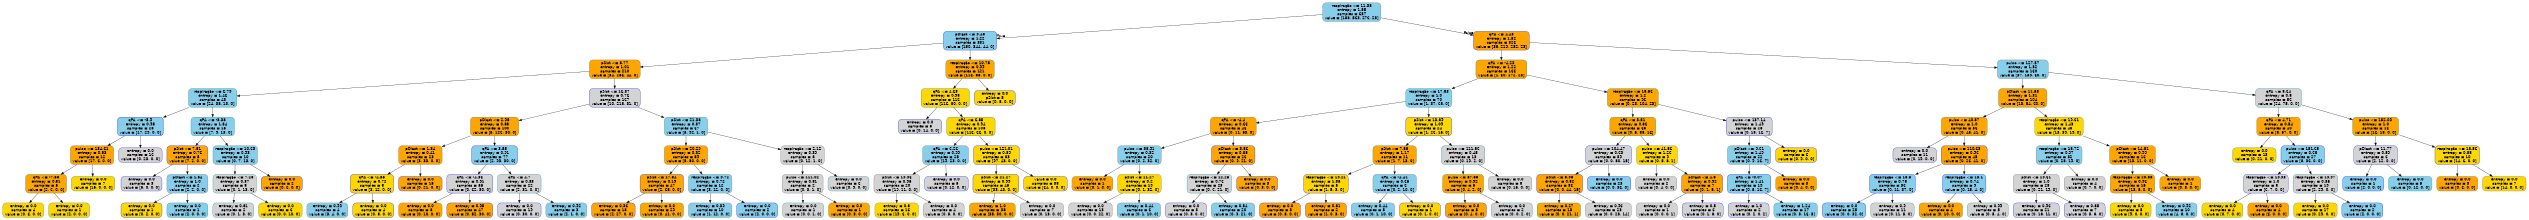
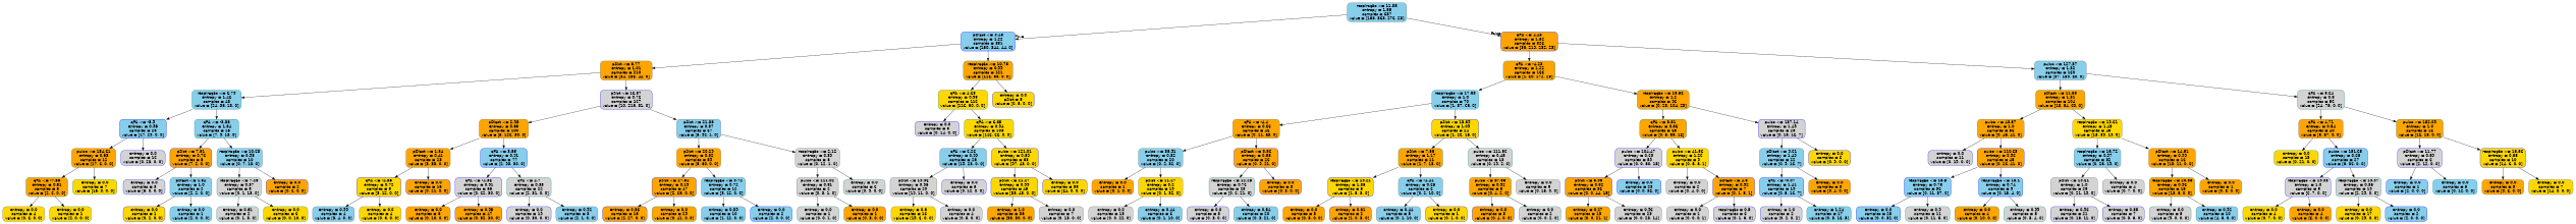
  digraph {
    fontname="DejaVu Sans"
    node [color=blue fillcolor=orange fontname="DejaVu Sans" shape=box style="filled, rounded"]
    edge [fontname="DejaVu Sans"]
    n1 [color=gray40 fillcolor=skyblue label="respiração <= 11.38\nentropy = 1.55\nsamples = 657\nvalue = [188, 563, 276, 23]"]
    n2 [fillcolor=skyblue label="pDiast <= 9.48\nentropy = 1.22\nsamples = 331\nvalue = [150, 344, 44, 0]"]
    n3 [label="qPA <= 4.43\nentropy = 1.52\nsamples = 326\nvalue = [38, 219, 232, 23]"]
    n4 [color=gray40 label="pSist <= 8.77\nentropy = 1.01\nsamples = 210\nvalue = [34, 256, 44, 0]"]
    n5 [color=teal label="respiração <= 10.78\nentropy = 0.99\nsamples = 121\nvalue = [116, 88, 0, 0]"]
    n6 [color=teal label="qPA <= -4.23\nentropy = 1.22\nsamples = 166\nvalue = [1, 60, 172, 23]"]
    n7 [color=gray40 fillcolor=skyblue label="pulso <= 127.57\nentropy = 1.32\nsamples = 160\nvalue = [37, 159, 60, 0]"]
    n8 [color=teal fillcolor=skyblue label="respiração <= 6.79\nentropy = 1.46\nsamples = 43\nvalue = [24, 38, 13, 0]"]
    n9 [fillcolor=lightgrey label="pSist <= 16.37\nentropy = 0.76\nsamples = 167\nvalue = [10, 218, 31, 0]"]
    n10 [color=teal fillcolor=gold label="qPA <= 4.63\nentropy = 0.98\nsamples = 116\nvalue = [116, 80, 0, 0]"]
    n11 [fillcolor=gold label="entropy = 0.0\npSist = 5\nvalue = [0, 8, 0, 0]"]
    n12 [fillcolor=skyblue label="qPA <= -5.9\nentropy = 0.95\nsamples = 28\nvalue = [17, 29, 0, 0]"]
    n13 [color=teal fillcolor=skyblue label="qPA <= -3.38\nentropy = 1.54\nsamples = 15\nvalue = [7, 9, 13, 0]"]
    n14 [color=gray40 label="pDiast <= 2.95\nentropy = 0.88\nsamples = 100\nvalue = [5, 126, 30, 0]"]
    n15 [color=gray40 fillcolor=skyblue label="pSist <= 21.38\nentropy = 0.37\nsamples = 67\nvalue = [5, 92, 1, 0]"]
    n16 [color=gray40 label="pulso <= 134.61\nentropy = 0.83\nsamples = 12\nvalue = [17, 6, 0, 0]"]
    n17 [fillcolor=lightgrey label="entropy = 0.0\nsamples = 16\nvalue = [0, 23, 0, 0]"]
    n18 [label="pSist <= 7.81\nentropy = 0.76\nsamples = 5\nvalue = [7, 2, 0, 0]"]
    n19 [color=gray40 fillcolor=skyblue label="respiração <= 10.63\nentropy = 0.93\nsamples = 10\nvalue = [0, 7, 13, 0]"]
    n20 [color=teal label="qPA <= -7.58\nentropy = 0.81\nsamples = 5\nvalue = [2, 6, 0, 0]"]
    n21 [color=teal fillcolor=gold label="entropy = 0.0\nsamples = 7\nvalue = [15, 0, 0, 0]"]
    n22 [color=gray40 fillcolor=gold label="entropy = 0.0\nsamples = 4\nvalue = [0, 6, 0, 0]"]
    n23 [color=teal fillcolor=gold label="entropy = 0.0\nsamples = 1\nvalue = [2, 0, 0, 0]"]
    n24 [fillcolor=lightgrey label="entropy = 0.0\nsamples = 3\nvalue = [5, 0, 0, 0]"]
    n25 [color=gray40 fillcolor=skyblue label="pDiast <= 1.54\nentropy = 1.0\nsamples = 2\nvalue = [2, 2, 0, 0]"]
    n26 [color=teal fillcolor=lightgrey label="respiração <= 7.28\nentropy = 0.37\nsamples = 8\nvalue = [0, 1, 13, 0]"]
    n27 [label="entropy = 0.0\nsamples = 2\nvalue = [0, 6, 0, 0]"]
    n28 [fillcolor=gold label="entropy = 0.0\nsamples = 1\nvalue = [0, 2, 0, 0]"]
    n29 [color=teal fillcolor=skyblue label="entropy = 0.0\nsamples = 1\nvalue = [2, 0, 0, 0]"]
    n30 [color=teal fillcolor=lightgrey label="entropy = 0.81\nsamples = 2\nvalue = [0, 1, 3, 0]"]
    n31 [color=teal fillcolor=gold label="entropy = 0.0\nsamples = 6\nvalue = [0, 0, 10, 0]"]
    n32 [color=gray40 label="pDiast <= 1.84\nentropy = 0.41\nsamples = 23\nvalue = [3, 33, 0, 0]"]
    n33 [fillcolor=skyblue label="qPA <= 3.55\nentropy = 0.91\nsamples = 77\nvalue = [2, 93, 30, 0]"]
    n34 [color=gray40 label="pSist <= 20.29\nentropy = 0.32\nsamples = 59\nvalue = [5, 80, 0, 0]"]
    n35 [color=gray40 fillcolor=lightgrey label="respiração <= 2.12\nentropy = 0.39\nsamples = 8\nvalue = [0, 12, 1, 0]"]
    n36 [fillcolor=gold label="qPA <= -4.55\nentropy = 0.72\nsamples = 8\nvalue = [3, 12, 0, 0]"]
    n37 [label="entropy = 0.0\nsamples = 15\nvalue = [0, 21, 0, 0]"]
    n38 [fillcolor=lightgrey label="qPA <= -4.36\nentropy = 0.91\nsamples = 55\nvalue = [0, 62, 30, 0]"]
    n39 [color=teal fillcolor=lightgrey label="qPA <= 4.7\nentropy = 0.33\nsamples = 22\nvalue = [2, 31, 0, 0]"]
    n40 [color=gray40 fillcolor=skyblue label="entropy = 0.99\nsamples = 4\nvalue = [3, 4, 0, 0]"]
-   n41 [fillcolor=gold label="entropy = 0.0\nsamples = 4\nvalue = [0, 8, 0, 0]"]
+   n41 [color=gray40 fillcolor=gold label="entropy = 0.0\nsamples = 4\nvalue = [0, 8, 0, 0]"]
    n42 [color=gray40 label="entropy = 0.0\nsamples = 8\nvalue = [0, 10, 0, 0]"]
    n43 [label="entropy = 0.95\nsamples = 47\nvalue = [0, 52, 30, 0]"]
    n44 [fillcolor=lightgrey label="entropy = 0.0\nsamples = 19\nvalue = [0, 30, 0, 0]"]
    n45 [color=gray40 fillcolor=skyblue label="entropy = 0.92\nsamples = 3\nvalue = [2, 1, 0, 0]"]
    n46 [label="pSist <= 17.84\nentropy = 0.19\nsamples = 47\nvalue = [2, 68, 0, 0]"]
    n47 [color=gray40 fillcolor=skyblue label="respiração <= 9.72\nentropy = 0.72\nsamples = 12\nvalue = [3, 12, 0, 0]"]
    n48 [color=gray40 fillcolor=lightgrey label="pulso <= 111.02\nentropy = 0.81\nsamples = 2\nvalue = [0, 3, 1, 0]"]
    n49 [color=teal fillcolor=lightgrey label="entropy = 0.0\nsamples = 6\nvalue = [0, 9, 0, 0]"]
    n50 [label="entropy = 0.36\nsamples = 18\nvalue = [2, 27, 0, 0]"]
    n51 [color=teal label="entropy = 0.0\nsamples = 29\nvalue = [0, 41, 0, 0]"]
    n52 [color=gray40 fillcolor=skyblue label="entropy = 0.39\nsamples = 10\nvalue = [1, 12, 0, 0]"]
    n53 [fillcolor=skyblue label="entropy = 0.0\nsamples = 2\nvalue = [2, 0, 0, 0]"]
    n54 [color=teal fillcolor=lightgrey label="entropy = 0.0\nsamples = 1\nvalue = [0, 0, 1, 0]"]
    n55 [color=teal label="entropy = 0.0\nsamples = 1\nvalue = [0, 3, 0, 0]"]
    n56 [fillcolor=lightgrey label="entropy = 0.0\nsamples = 8\nvalue = [0, 14, 0, 0]"]
    n57 [color=teal fillcolor=gold label="qPA <= 6.85\nentropy = 0.94\nsamples = 108\nvalue = [116, 66, 0, 0]"]
    n58 [color=gray40 fillcolor=skyblue label="qPA <= 6.26\nentropy = 0.99\nsamples = 25\nvalue = [19, 23, 0, 0]"]
    n59 [fillcolor=gold label="pulso <= 121.01\nentropy = 0.89\nsamples = 83\nvalue = [97, 43, 0, 0]"]
    n60 [color=gray40 fillcolor=lightgrey label="pSist <= 19.96\nentropy = 0.95\nsamples = 20\nvalue = [19, 11, 0, 0]"]
    n61 [fillcolor=lightgrey label="entropy = 0.0\nsamples = 5\nvalue = [0, 12, 0, 0]"]
    n62 [fillcolor=gold label="pSist <= 21.27\nentropy = 0.99\nsamples = 45\nvalue = [33, 43, 0, 0]"]
-   n63 [fillcolor=gold label="value = 0.0\nsamples = 38\nvalue = [64, 0, 0, 0]"]
+   n63 [fillcolor=gold label="entropy = 0.0\nsamples = 38\nvalue = [64, 0, 0, 0]"]
    n64 [color=gray40 fillcolor=gold label="entropy = 0.8\nsamples = 16\nvalue = [19, 6, 0, 0]"]
    n65 [color=gray40 fillcolor=lightgrey label="entropy = 0.0\nsamples = 4\nvalue = [0, 5, 0, 0]"]
    n66 [color=teal label="entropy = 1.0\nsamples = 38\nvalue = [33, 30, 0, 0]"]
    n67 [color=gray40 fillcolor=lightgrey label="entropy = 0.0\nsamples = 7\nvalue = [0, 13, 0, 0]"]
    n68 [color=teal fillcolor=skyblue label="respiração <= 17.83\nentropy = 1.0\nsamples = 70\nvalue = [1, 37, 68, 0]"]
    n69 [color=teal label="respiração <= 18.56\nentropy = 1.2\nsamples = 96\nvalue = [0, 23, 104, 23]"]
    n70 [color=teal label="pDiast <= 11.53\nentropy = 1.31\nsamples = 104\nvalue = [13, 84, 60, 0]"]
    n71 [color=teal fillcolor=lightgrey label="qPA <= 8.64\nentropy = 0.8\nsamples = 56\nvalue = [24, 75, 0, 0]"]
    n72 [color=gray40 label="qPA <= -4.4\nentropy = 0.66\nsamples = 46\nvalue = [0, 11, 53, 0]"]
    n73 [fillcolor=gold label="pSist <= 13.89\nentropy = 1.09\nsamples = 24\nvalue = [1, 26, 15, 0]"]
    n74 [color=teal label="qPA <= 3.51\nentropy = 0.86\nsamples = 68\nvalue = [0, 5, 88, 16]"]
    n75 [fillcolor=lightgrey label="pulso <= 137.14\nentropy = 1.49\nsamples = 28\nvalue = [0, 18, 16, 7]"]
    n76 [color=gray40 fillcolor=skyblue label="pulso <= 38.91\nentropy = 0.32\nsamples = 20\nvalue = [0, 2, 32, 0]"]
    n77 [label="pDiast <= 3.56\nentropy = 0.88\nsamples = 26\nvalue = [0, 9, 21, 0]"]
    n78 [color=teal label="pSist <= 7.88\nentropy = 1.17\nsamples = 11\nvalue = [1, 7, 13, 0]"]
    n79 [color=teal fillcolor=lightgrey label="pulso <= 111.86\nentropy = 0.45\nsamples = 13\nvalue = [0, 19, 2, 0]"]
    n80 [color=gray40 label="entropy = 0.0\nsamples = 1\nvalue = [0, 1, 0, 0]"]
    n81 [color=gray40 fillcolor=gold label="pSist <= 11.27\nentropy = 0.2\nsamples = 19\nvalue = [0, 1, 32, 0]"]
    n82 [color=teal fillcolor=lightgrey label="respiração <= 12.25\nentropy = 0.76\nsamples = 23\nvalue = [0, 6, 21, 0]"]
    n83 [label="entropy = 0.0\nsamples = 3\nvalue = [0, 3, 0, 0]"]
    n84 [color=gray40 fillcolor=lightgrey label="entropy = 0.0\nsamples = 13\nvalue = [0, 0, 22, 0]"]
    n85 [color=gray40 fillcolor=skyblue label="entropy = 0.44\nsamples = 6\nvalue = [0, 1, 10, 0]"]
    n86 [fillcolor=lightgrey label="entropy = 0.0\nsamples = 3\nvalue = [0, 3, 0, 0]"]
    n87 [color=gray40 fillcolor=skyblue label="entropy = 0.54\nsamples = 20\nvalue = [0, 3, 21, 0]"]
    n88 [fillcolor=gold label="respiração <= 19.21\nentropy = 1.35\nsamples = 5\nvalue = [1, 5, 3, 0]"]
    n89 [color=gray40 fillcolor=skyblue label="qPA <= -4.41\nentropy = 0.65\nsamples = 6\nvalue = [0, 2, 10, 0]"]
    n90 [color=teal label="pulso <= 57.88\nentropy = 0.92\nsamples = 5\nvalue = [0, 4, 2, 0]"]
    n91 [color=gray40 fillcolor=lightgrey label="entropy = 0.0\nsamples = 8\nvalue = [0, 15, 0, 0]"]
-   n92 [label="entropy = 0.0\nsamples = 3\nvalue = [0, 5, 0, 0]"]
+   n92 [color=gray40 label="entropy = 0.0\nsamples = 3\nvalue = [0, 5, 0, 0]"]
    n93 [label="entropy = 0.81\nsamples = 2\nvalue = [1, 0, 3, 0]"]
    n94 [color=gray40 fillcolor=skyblue label="entropy = 0.44\nsamples = 5\nvalue = [0, 1, 10, 0]"]
    n95 [fillcolor=gold label="entropy = 0.0\nsamples = 1\nvalue = [0, 1, 0, 0]"]
    n96 [label="entropy = 0.0\nsamples = 3\nvalue = [0, 4, 0, 0]"]
    n97 [color=teal fillcolor=lightgrey label="entropy = 0.0\nsamples = 2\nvalue = [0, 0, 2, 0]"]
    n98 [fillcolor=lightgrey label="pulso <= 104.47\nentropy = 0.63\nsamples = 59\nvalue = [0, 0, 80, 15]"]
    n99 [color=gray40 fillcolor=gold label="pulso <= 41.56\nentropy = 1.26\nsamples = 9\nvalue = [0, 5, 8, 1]"]
    n100 [color=gray40 fillcolor=skyblue label="pDiast <= 9.61\nentropy = 1.49\nsamples = 22\nvalue = [0, 9, 16, 7]"]
    n101 [fillcolor=gold label="entropy = 0.0\nsamples = 6\nvalue = [0, 9, 0, 0]"]
    n102 [label="pSist <= 8.98\nentropy = 0.82\nsamples = 36\nvalue = [0, 0, 44, 15]"]
    n103 [fillcolor=skyblue label="entropy = 0.0\nsamples = 23\nvalue = [0, 0, 36, 0]"]
    n104 [color=gray40 fillcolor=lightgrey label="entropy = 0.0\nsamples = 2\nvalue = [0, 4, 0, 0]"]
    n105 [label="pDiast <= 4.8\nentropy = 0.92\nsamples = 7\nvalue = [0, 1, 8, 1]"]
    n106 [color=teal label="entropy = 0.27\nsamples = 13\nvalue = [0, 0, 21, 1]"]
    n107 [color=gray40 fillcolor=lightgrey label="entropy = 0.96\nsamples = 23\nvalue = [0, 0, 23, 14]"]
    n108 [color=gray40 fillcolor=lightgrey label="entropy = 0.0\nsamples = 1\nvalue = [0, 0, 0, 1]"]
-   n109 [fillcolor=lightgrey label="entropy = 0.5\nsamples = 6\nvalue = [0, 1, 8, 0]"]
+   n109 [fillcolor=lightgrey label="respiração = 0.5\nsamples = 6\nvalue = [0, 1, 8, 0]"]
    n110 [fillcolor=skyblue label="qPA <= -0.07\nentropy = 1.41\nsamples = 19\nvalue = [0, 5, 16, 7]"]
    n111 [color=gray40 label="entropy = 0.0\nsamples = 3\nvalue = [0, 4, 0, 0]"]
    n112 [fillcolor=lightgrey label="entropy = 1.0\nsamples = 2\nvalue = [0, 2, 0, 2]"]
    n113 [color=teal fillcolor=skyblue label="entropy = 1.24\nsamples = 17\nvalue = [0, 3, 16, 5]"]
    n114 [color=gray40 label="pulso <= 40.87\nentropy = 1.0\nsamples = 56\nvalue = [0, 45, 41, 0]"]
    n115 [color=gray40 fillcolor=gold label="respiração <= 19.61\nentropy = 1.43\nsamples = 48\nvalue = [13, 39, 19, 0]"]
    n116 [color=gray40 label="qPA <= 4.71\nentropy = 0.54\nsamples = 40\nvalue = [8, 57, 0, 0]"]
    n117 [color=teal label="pulso <= 152.09\nentropy = 1.0\nsamples = 16\nvalue = [16, 18, 0, 0]"]
    n118 [fillcolor=lightgrey label="entropy = 0.0\nsamples = 11\nvalue = [0, 19, 0, 0]"]
    n119 [label="pulso <= 110.63\nentropy = 0.96\nsamples = 45\nvalue = [0, 26, 41, 0]"]
    n120 [color=gray40 fillcolor=skyblue label="respiração <= 18.72\nentropy = 0.97\nsamples = 32\nvalue = [0, 28, 19, 0]"]
    n121 [color=gray40 label="pDiast <= 14.81\nentropy = 0.99\nsamples = 16\nvalue = [13, 11, 0, 0]"]
    n122 [fillcolor=skyblue label="respiração <= 18.5\nentropy = 0.78\nsamples = 36\nvalue = [0, 11, 37, 0]"]
    n123 [fillcolor=skyblue label="respiração <= 13.1\nentropy = 0.74\nsamples = 9\nvalue = [0, 15, 4, 0]"]
    n124 [fillcolor=skyblue label="entropy = 0.0\nsamples = 25\nvalue = [0, 0, 32, 0]"]
    n125 [color=teal fillcolor=lightgrey label="entropy = 0.9\nsamples = 11\nvalue = [0, 11, 5, 0]"]
    n126 [color=teal label="entropy = 0.0\nsamples = 4\nvalue = [0, 10, 0, 0]"]
    n127 [color=teal fillcolor=lightgrey label="entropy = 0.99\nsamples = 5\nvalue = [0, 5, 4, 0]"]
    n128 [color=gray40 fillcolor=lightgrey label="pSist <= 19.61\nentropy = 1.0\nsamples = 28\nvalue = [0, 21, 19, 0]"]
    n129 [color=gray40 fillcolor=lightgrey label="entropy = 0.0\nsamples = 4\nvalue = [0, 7, 0, 0]"]
    n130 [color=teal label="respiração <= 20.38\nentropy = 0.96\nsamples = 15\nvalue = [13, 8, 0, 0]"]
    n131 [color=gray40 label="entropy = 0.0\nsamples = 1\nvalue = [0, 3, 0, 0]"]
    n132 [fillcolor=lightgrey label="entropy = 0.96\nsamples = 21\nvalue = [0, 18, 11, 0]"]
    n133 [fillcolor=lightgrey label="entropy = 0.85\nsamples = 7\nvalue = [0, 3, 8, 0]"]
-   n134 [color=teal fillcolor=gold label="entropy = 0.0\nsamples = 5\nvalue = [9, 0, 0, 0]"]
+   n134 [color=teal fillcolor=lightgrey label="entropy = 0.0\nsamples = 5\nvalue = [9, 0, 0, 0]"]
    n135 [color=gray40 fillcolor=skyblue label="entropy = 0.92\nsamples = 10\nvalue = [4, 8, 0, 0]"]
    n136 [color=teal fillcolor=gold label="entropy = 0.0\nsamples = 13\nvalue = [0, 21, 0, 0]"]
    n137 [fillcolor=skyblue label="pulso <= 151.65\nentropy = 0.68\nsamples = 27\nvalue = [8, 36, 0, 0]"]
    n138 [fillcolor=lightgrey label="pDiast <= 11.77\nentropy = 0.59\nsamples = 6\nvalue = [2, 12, 0, 0]"]
    n139 [fillcolor=gold label="respiração <= 18.56\nentropy = 0.88\nsamples = 10\nvalue = [14, 6, 0, 0]"]
    n140 [fillcolor=lightgrey label="respiração <= 19.93\nentropy = 1.0\nsamples = 8\nvalue = [6, 7, 0, 0]"]
    n141 [color=teal fillcolor=lightgrey label="respiração <= 19.97\nentropy = 0.35\nsamples = 19\nvalue = [2, 29, 0, 0]"]
    n142 [color=teal fillcolor=gold label="entropy = 0.0\nsamples = 4\nvalue = [0, 7, 0, 0]"]
    n143 [color=gray40 label="entropy = 0.0\nsamples = 4\nvalue = [6, 0, 0, 0]"]
    n144 [color=gray40 fillcolor=gold label="entropy = 0.0\nsamples = 17\nvalue = [0, 29, 0, 0]"]
    n145 [fillcolor=skyblue label="entropy = 0.0\nsamples = 2\nvalue = [2, 0, 0, 0]"]
    n146 [fillcolor=skyblue label="entropy = 0.0\nsamples = 1\nvalue = [2, 0, 0, 0]"]
    n147 [color=teal fillcolor=skyblue label="entropy = 0.0\nsamples = 5\nvalue = [0, 12, 0, 0]"]
    n148 [color=gray40 label="entropy = 0.0\nsamples = 3\nvalue = [0, 6, 0, 0]"]
    n149 [color=gray40 fillcolor=gold label="entropy = 0.0\nsamples = 7\nvalue = [14, 0, 0, 0]"]
    n1 -> n2 [headlabel=True labelangle=45 labeldistance=2.5]
    n1 -> n3 [headlabel=False labelangle=-45 labeldistance=2.5]
    n2 -> n4
    n2 -> n5
    n3 -> n6
    n3 -> n7
    n4 -> n8
    n4 -> n9
    n5 -> n10
    n5 -> n11
    n6 -> n68
    n6 -> n69
    n7 -> n70
    n7 -> n71
    n8 -> n12
    n8 -> n13
    n9 -> n14
    n9 -> n15
    n10 -> n56
    n10 -> n57
    n12 -> n16
    n12 -> n17
    n13 -> n18
    n13 -> n19
    n14 -> n32
    n14 -> n33
    n15 -> n34
    n15 -> n35
    n16 -> n20
    n16 -> n21
    n18 -> n24
    n18 -> n25
    n19 -> n26
    n19 -> n27
    n20 -> n22
    n20 -> n23
    n25 -> n28
    n25 -> n29
    n26 -> n30
    n26 -> n31
    n32 -> n36
    n32 -> n37
    n33 -> n38
    n33 -> n39
    n34 -> n46
    n34 -> n47
    n35 -> n48
    n35 -> n49
    n36 -> n40
    n36 -> n41
    n38 -> n42
    n38 -> n43
    n39 -> n44
    n39 -> n45
    n46 -> n50
    n46 -> n51
    n47 -> n52
    n47 -> n53
    n48 -> n54
    n48 -> n55
    n57 -> n58
    n57 -> n59
    n58 -> n60
    n58 -> n61
    n59 -> n62
    n59 -> n63
    n60 -> n64
    n60 -> n65
    n62 -> n66
    n62 -> n67
    n68 -> n72
    n68 -> n73
    n69 -> n74
    n69 -> n75
    n70 -> n114
    n70 -> n115
    n71 -> n116
    n71 -> n117
    n72 -> n76
    n72 -> n77
    n73 -> n78
    n73 -> n79
    n74 -> n98
    n74 -> n99
    n75 -> n100
    n75 -> n101
    n76 -> n80
    n76 -> n81
    n77 -> n82
    n77 -> n83
    n78 -> n88
    n78 -> n89
    n79 -> n90
    n79 -> n91
    n81 -> n84
    n81 -> n85
    n82 -> n86
    n82 -> n87
    n88 -> n92
    n88 -> n93
    n89 -> n94
    n89 -> n95
    n90 -> n96
    n90 -> n97
    n98 -> n102
    n98 -> n103
    n99 -> n104
    n99 -> n105
    n100 -> n110
    n100 -> n111
    n102 -> n106
    n102 -> n107
    n105 -> n108
    n105 -> n109
    n110 -> n112
    n110 -> n113
    n114 -> n118
    n114 -> n119
    n115 -> n120
    n115 -> n121
    n116 -> n136
    n116 -> n137
    n117 -> n138
    n117 -> n139
    n119 -> n122
    n119 -> n123
    n120 -> n128
    n120 -> n129
    n121 -> n130
    n121 -> n131
    n122 -> n124
    n122 -> n125
    n123 -> n126
    n123 -> n127
    n128 -> n132
    n128 -> n133
    n130 -> n134
    n130 -> n135
    n137 -> n140
    n137 -> n141
    n138 -> n146
    n138 -> n147
    n139 -> n148
    n139 -> n149
    n140 -> n142
    n140 -> n143
    n141 -> n144
    n141 -> n145
  }
